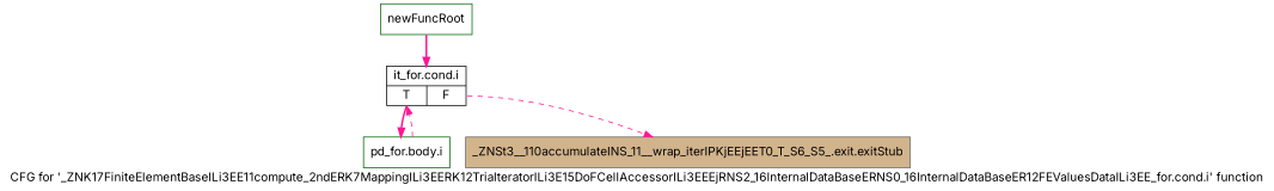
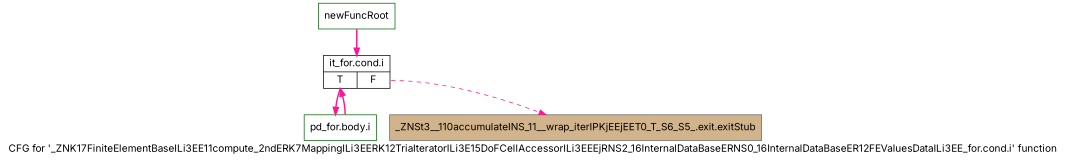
  digraph {
    fontname=Inter
    label="CFG for '_ZNK17FiniteElementBaseILi3EE11compute_2ndERK7MappingILi3EERK12TriaIteratorILi3E15DoFCellAccessorILi3EEEjRNS2_16InternalDataBaseERNS0_16InternalDataBaseER12FEValuesDataILi3EE_for.cond.i' function"
    node [color=darkgreen fillcolor=white fontname=Inter shape=record style=filled]
    edge [color=deeppink fontname=Inter style=bold]
    n1 [label="{newFuncRoot}"]
    n2 [color=black label="{it_for.cond.i|{<s0>T|<s1>F}}"]
    n3 [color=gray40 fillcolor=tan label="{_ZNSt3__110accumulateINS_11__wrap_iterIPKjEEjEET0_T_S6_S5_.exit.exitStub}"]
    n4 [label="{pd_for.body.i}"]
    n1 -> n2
    n2 -> n3 [style=dashed tailport=s1]
    n2 -> n4 [tailport=s0]
-   n4 -> n2 [style=dashed]
+   n4 -> n2
  }
